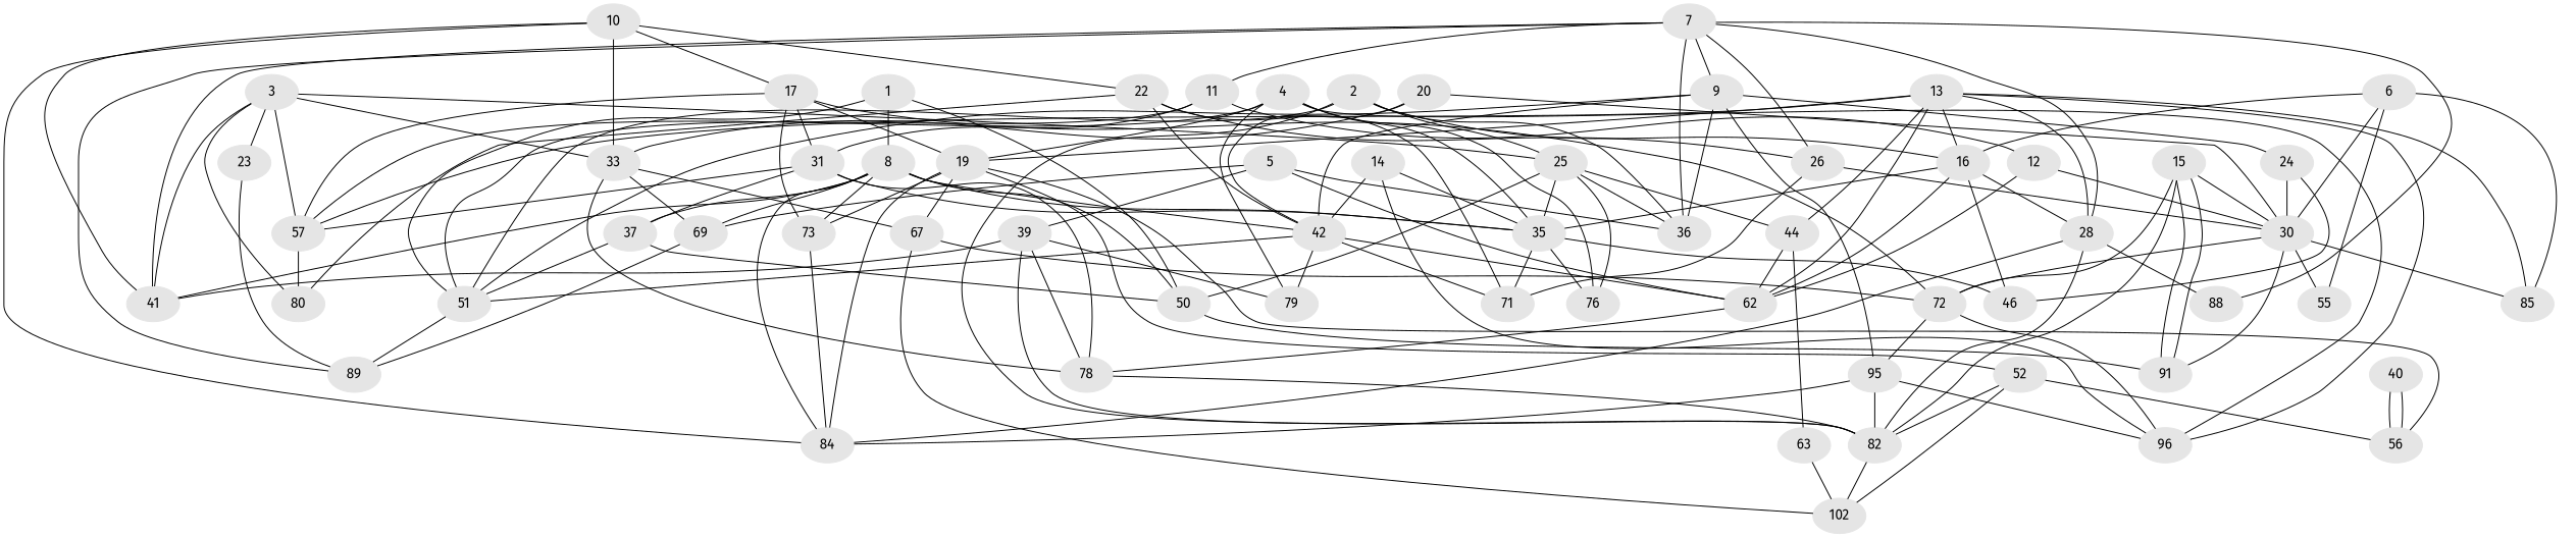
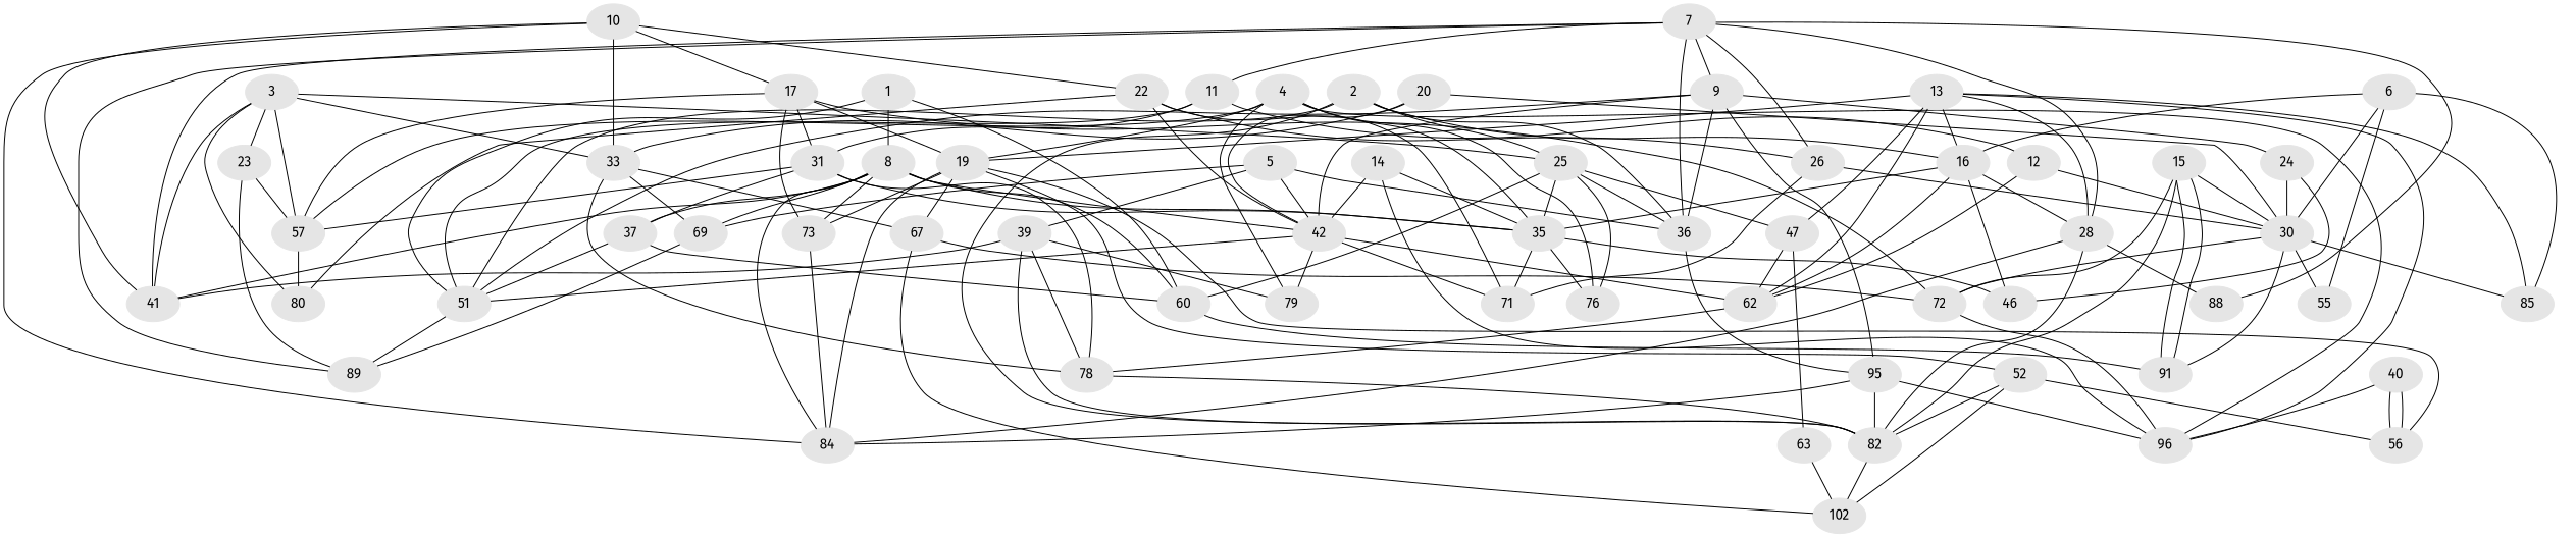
  graph {
    fontname="Fira Sans"
    node [color=gray90 fontname="Fira Sans" style=filled]
    edge [fontname="Fira Sans"]
    1 [super="+20"]
    8 [super="+29"]
    51 [super="+54"]
-   60 [label=50]
+   60
    41 [super="+58"]
    35 [super="+43"]
    42 [super="+49"]
    69
    37 [super="+45"]
    73
    84 [super="+95"]
    89
    91
    2 [super="+18"]
    16 [super="+53"]
    25 [super="+97"]
    36 [super="+70"]
    82 [super="+92"]
    28 [super="+81"]
    62 [super="+90"]
    46
    76
-   47 [label=44]
+   47
    102
    3 [super="+21"]
    23
    33 [super="+50"]
    57 [super="+64"]
    80
    67 [super="+93"]
    78
    4 [super="+32"]
    19 [super="+65"]
    79
    96
    52
    56
    71 [super="+100"]
    5 [super="+44"]
    39 [super="+98"]
    6 [super="+68"]
    30 [super="+101"]
    55
    85
    72 [super="+74"]
    7 [super="+61"]
    9 [super="+86"]
    11 [super="+83"]
    26 [super="+38"]
    88
    24
    n52 [label=95 super="+99"]
    12 [super="+48"]
    31 [super="+77"]
    10 [super="+66"]
    17 [super="+34"]
    22 [super="+59"]
    13 [super="+94"]
    63
    14
    15 [super="+87"]
    n62 [label=20]
    40
    1 -- 8
    1 -- 51
    1 -- 60
    8 -- 60
    8 -- 41
    8 -- 35
    8 -- 42
    8 -- 69
    8 -- 37
    8 -- 73
    8 -- 84
    51 -- 89
    60 -- 91
    35 -- 46
    35 -- 76
    35 -- 71
    42 -- 51
    42 -- 62
    42 -- 79
    42 -- 71
    69 -- 89
    37 -- 51
    37 -- 60
    73 -- 84
    2 -- 51
    2 -- 16
    2 -- 25
    2 -- 36
    2 -- 82
    16 -- 35
    16 -- 28
    16 -- 62
    16 -- 46
    25 -- 60
    25 -- 35
    25 -- 36
    25 -- 76
    25 -- 47
    82 -- 102
    28 -- 84
    28 -- 82
    28 -- 88
    62 -- 78
    47 -- 62
    47 -- 63
    3 -- 41
    3 -- 25
    3 -- 23
    3 -- 33
    3 -- 57
    3 -- 80
    23 -- 89
    33 -- 69
    33 -- 67
    33 -- 78
    57 -- 80
    67 -- 102
    67 -- 72
    78 -- 82
    4 -- 35
    4 -- 76
    4 -- 57
    4 -- 19
    4 -- 79
    4 -- 96
    19 -- 73
    19 -- 84
    19 -- 67
    19 -- 52
    19 -- 56
    52 -- 82
    52 -- 102
    52 -- 56
-   5 -- 62
+   5 -- 42
    5 -- 69
    5 -- 36
    5 -- 39 [weight=2]
    39 -- 41
    39 -- 82
    39 -- 78
    39 -- 79
    6 -- 16
    6 -- 30
    6 -- 55
    6 -- 85
    30 -- 91
    30 -- 55
    30 -- 85
    30 -- 72
    72 -- 96
-   72 -- n52
+   36 -- n52
    7 -- 41
    7 -- 89
    7 -- 36
    7 -- 28
    7 -- 9
    7 -- 11
    7 -- 26
    7 -- 88
    9 -- 51
    9 -- 42
    9 -- 36
    9 -- 24
    9 -- n52
    11 -- 51
    11 -- 12
    11 -- 31
    26 -- 71
    26 -- 30
    24 -- 46
    24 -- 30
    n52 -- 84
    n52 -- 82
    n52 -- 96
    12 -- 62
    12 -- 30
    31 -- 35
    31 -- 37
    31 -- 57
    31 -- 78
    10 -- 41
    10 -- 84
    10 -- 33
    10 -- 17
    10 -- 22
    17 -- 73
    17 -- 57
    17 -- 19
    17 -- 72
    17 -- 31
    22 -- 42 [weight=2]
    22 -- 80
    22 -- 71
    22 -- 26
    13 -- 16
    13 -- 28
    13 -- 62
    13 -- 47
-   13 -- 57
+   23 -- 57
    13 -- 19
    13 -- 96
    13 -- 85
    63 -- 102
    14 -- 35
    14 -- 42
    14 -- 96
    15 -- 91
    15 -- 91
    15 -- 82
    15 -- 30
    15 -- 72
    n62 -- 42
    n62 -- 33 [weight=2]
    n62 -- 30
+   40 -- 96
    40 -- 56
    40 -- 56
  }
